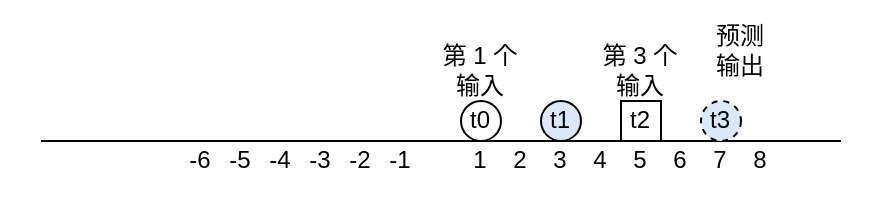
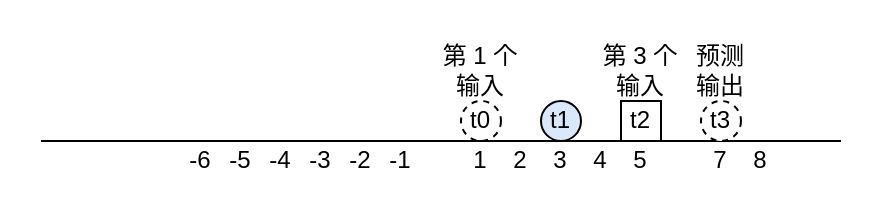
  <mxCell id="0" />
  <mxCell id="1" parent="0" />
- <mxCell id="2" value="t0" style="ellipse;whiteSpace=wrap;html=1;aspect=fixed;" vertex="1" parent="1"><mxGeometry x="230" y="50" width="20" height="20" as="geometry" /></mxCell>
+ <mxCell id="2" value="t0" style="ellipse;whiteSpace=wrap;html=1;aspect=fixed;dashed=1;" vertex="1" parent="1"><mxGeometry x="230" y="50" width="20" height="20" as="geometry" /></mxCell>
  <mxCell id="3" value="" style="endArrow=none;html=1;" edge="1" parent="1"><mxGeometry width="50" height="50" relative="1" as="geometry"><mxPoint x="20" y="70" as="sourcePoint" /><mxPoint x="420" y="70" as="targetPoint" /></mxGeometry></mxCell>
  <mxCell id="4" value="1" style="text;html=1;strokeColor=none;fillColor=none;align=center;verticalAlign=middle;whiteSpace=wrap;rounded=0;" vertex="1" parent="1"><mxGeometry x="230" y="70" width="20" height="20" as="geometry" /></mxCell>
  <mxCell id="5" value="2" style="text;html=1;strokeColor=none;fillColor=none;align=center;verticalAlign=middle;whiteSpace=wrap;rounded=0;" vertex="1" parent="1"><mxGeometry x="250" y="70" width="20" height="20" as="geometry" /></mxCell>
  <mxCell id="6" value="3" style="text;html=1;strokeColor=none;fillColor=none;align=center;verticalAlign=middle;whiteSpace=wrap;rounded=0;" vertex="1" parent="1"><mxGeometry x="270" y="70" width="20" height="20" as="geometry" /></mxCell>
  <mxCell id="7" value="4" style="text;html=1;strokeColor=none;fillColor=none;align=center;verticalAlign=middle;whiteSpace=wrap;rounded=0;" vertex="1" parent="1"><mxGeometry x="290" y="70" width="20" height="20" as="geometry" /></mxCell>
  <mxCell id="8" value="5" style="text;html=1;strokeColor=none;fillColor=none;align=center;verticalAlign=middle;whiteSpace=wrap;rounded=0;" vertex="1" parent="1"><mxGeometry x="310" y="70" width="20" height="20" as="geometry" /></mxCell>
- <mxCell id="9" value="6" style="text;html=1;strokeColor=none;fillColor=none;align=center;verticalAlign=middle;whiteSpace=wrap;rounded=0;" vertex="1" parent="1"><mxGeometry x="330" y="70" width="20" height="20" as="geometry" /></mxCell>
  <mxCell id="10" value="7" style="text;html=1;strokeColor=none;fillColor=none;align=center;verticalAlign=middle;whiteSpace=wrap;rounded=0;" vertex="1" parent="1"><mxGeometry x="350" y="70" width="20" height="20" as="geometry" /></mxCell>
  <mxCell id="11" value="8" style="text;html=1;strokeColor=none;fillColor=none;align=center;verticalAlign=middle;whiteSpace=wrap;rounded=0;" vertex="1" parent="1"><mxGeometry x="370" y="70" width="20" height="20" as="geometry" /></mxCell>
  <mxCell id="12" value="-1" style="text;html=1;strokeColor=none;fillColor=none;align=center;verticalAlign=middle;whiteSpace=wrap;rounded=0;" vertex="1" parent="1"><mxGeometry x="190" y="70" width="20" height="20" as="geometry" /></mxCell>
  <mxCell id="13" value="-2" style="text;html=1;strokeColor=none;fillColor=none;align=center;verticalAlign=middle;whiteSpace=wrap;rounded=0;" vertex="1" parent="1"><mxGeometry x="170" y="70" width="20" height="20" as="geometry" /></mxCell>
  <mxCell id="14" value="-3" style="text;html=1;strokeColor=none;fillColor=none;align=center;verticalAlign=middle;whiteSpace=wrap;rounded=0;" vertex="1" parent="1"><mxGeometry x="150" y="70" width="20" height="20" as="geometry" /></mxCell>
  <mxCell id="15" value="-4" style="text;html=1;strokeColor=none;fillColor=none;align=center;verticalAlign=middle;whiteSpace=wrap;rounded=0;" vertex="1" parent="1"><mxGeometry x="130" y="70" width="20" height="20" as="geometry" /></mxCell>
  <mxCell id="16" value="-5" style="text;html=1;strokeColor=none;fillColor=none;align=center;verticalAlign=middle;whiteSpace=wrap;rounded=0;" vertex="1" parent="1"><mxGeometry x="110" y="70" width="20" height="20" as="geometry" /></mxCell>
  <mxCell id="17" value="-6" style="text;html=1;strokeColor=none;fillColor=none;align=center;verticalAlign=middle;whiteSpace=wrap;rounded=0;" vertex="1" parent="1"><mxGeometry x="90" y="70" width="20" height="20" as="geometry" /></mxCell>
  <mxCell id="18" value="t1" style="ellipse;whiteSpace=wrap;html=1;aspect=fixed;fillColor=#dae8fc;" vertex="1" parent="1"><mxGeometry x="270" y="50" width="20" height="20" as="geometry" /></mxCell>
  <mxCell id="19" value="t2" style="whiteSpace=wrap;html=1;aspect=fixed;rounded=0;" vertex="1" parent="1"><mxGeometry x="310" y="50" width="20" height="20" as="geometry" /></mxCell>
- <mxCell id="20" value="t3" style="ellipse;whiteSpace=wrap;html=1;aspect=fixed;dashed=1;fillColor=#dae8fc;" vertex="1" parent="1"><mxGeometry x="350" y="50" width="20" height="20" as="geometry" /></mxCell>
+ <mxCell id="20" value="t3" style="ellipse;whiteSpace=wrap;html=1;aspect=fixed;dashed=1;" vertex="1" parent="1"><mxGeometry x="350" y="50" width="20" height="20" as="geometry" /></mxCell>
  <mxCell id="21" value="第 1 个输入" style="text;html=1;strokeColor=none;fillColor=none;align=center;verticalAlign=middle;whiteSpace=wrap;rounded=0;dashed=1;" vertex="1" parent="1"><mxGeometry x="220" y="20" width="40" height="30" as="geometry" /></mxCell>
  <mxCell id="22" value="第 3 个输入" style="text;html=1;strokeColor=none;fillColor=none;align=center;verticalAlign=middle;whiteSpace=wrap;rounded=0;dashed=1;" vertex="1" parent="1"><mxGeometry x="300" y="20" width="40" height="30" as="geometry" /></mxCell>
- <mxCell id="23" value="预测&lt;br&gt;输出" style="text;html=1;strokeColor=none;fillColor=none;align=center;verticalAlign=middle;whiteSpace=wrap;rounded=0;dashed=1;" vertex="1" parent="1"><mxGeometry x="350" y="10" width="40" height="30" as="geometry" /></mxCell>
+ <mxCell id="23" value="预测&lt;br&gt;输出" style="text;html=1;strokeColor=none;fillColor=none;align=center;verticalAlign=middle;whiteSpace=wrap;rounded=0;dashed=1;" vertex="1" parent="1"><mxGeometry x="340" y="20" width="40" height="30" as="geometry" /></mxCell>
